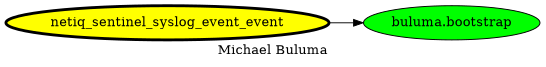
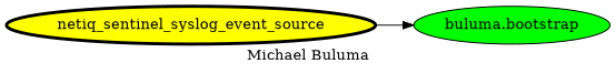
  digraph {
    label="Michael Buluma"
    rankdir=LR
    node [style=filled]
-   netiq_sentinel_syslog_event_source [fillcolor=yellow penwidth=3 label=netiq_sentinel_syslog_event_event]
+   netiq_sentinel_syslog_event_source [fillcolor=yellow penwidth=3]
    "buluma.bootstrap" [fillcolor=green]
    netiq_sentinel_syslog_event_source -> "buluma.bootstrap"
  }
